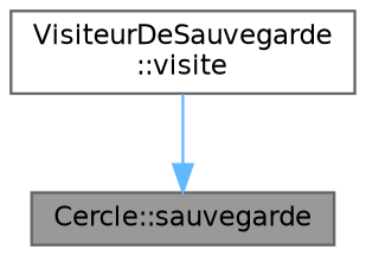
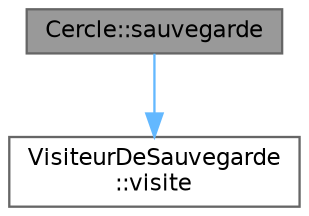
  digraph {
    rankdir=TB
    node [fontname=Helvetica fontsize=10 shape=box style=filled]
    n1 [color=gray40 fillcolor=grey60 fontcolor=black height=0.2 label="Cercle::sauvegarde" width=0.4]
    n2 [color=grey40 fillcolor=white height=0.2 label="VisiteurDeSauvegarde\l::visite" width=0.4]
-   n2 -> n1 [color=steelblue1 fontname=Helvetica fontsize=10 labelfontname=Helvetica labelfontsize=10 style=solid]
+   n1 -> n2 [color=steelblue1 fontname=Helvetica fontsize=10 labelfontname=Helvetica labelfontsize=10 style=solid]
  }
